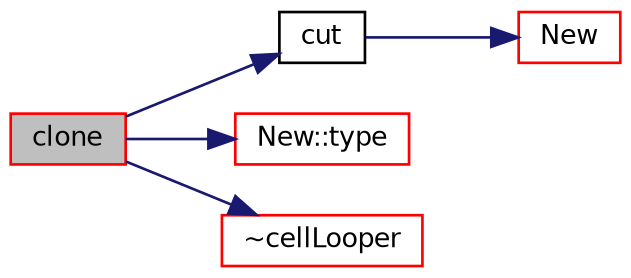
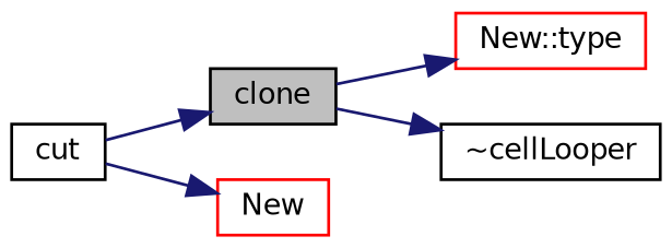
  digraph {
    rankdir=LR
    node [color=black fontname=Helvetica fontsize=10 shape=record]
    edge [color=midnightblue fontname=Helvetica fontsize=10 labelfontname=Helvetica labelfontsize=10 style=solid]
-   n1 [color=red fillcolor=grey75 fontcolor=black height=0.2 label=clone style=filled width=0.4]
+   n1 [fillcolor=grey75 fontcolor=black height=0.2 label=clone style=filled width=0.4]
    n2 [height=0.2 label=cut width=0.4]
    n3 [color=red height=0.2 label="New::type" width=0.4]
-   n4 [color=red height=0.2 label="~cellLooper" width=0.4]
+   n4 [height=0.2 label="~cellLooper" width=0.4]
    n5 [color=red height=0.2 label=New width=0.4]
-   n1 -> n2
+   n2 -> n1
    n1 -> n3
    n1 -> n4
    n2 -> n5
  }
